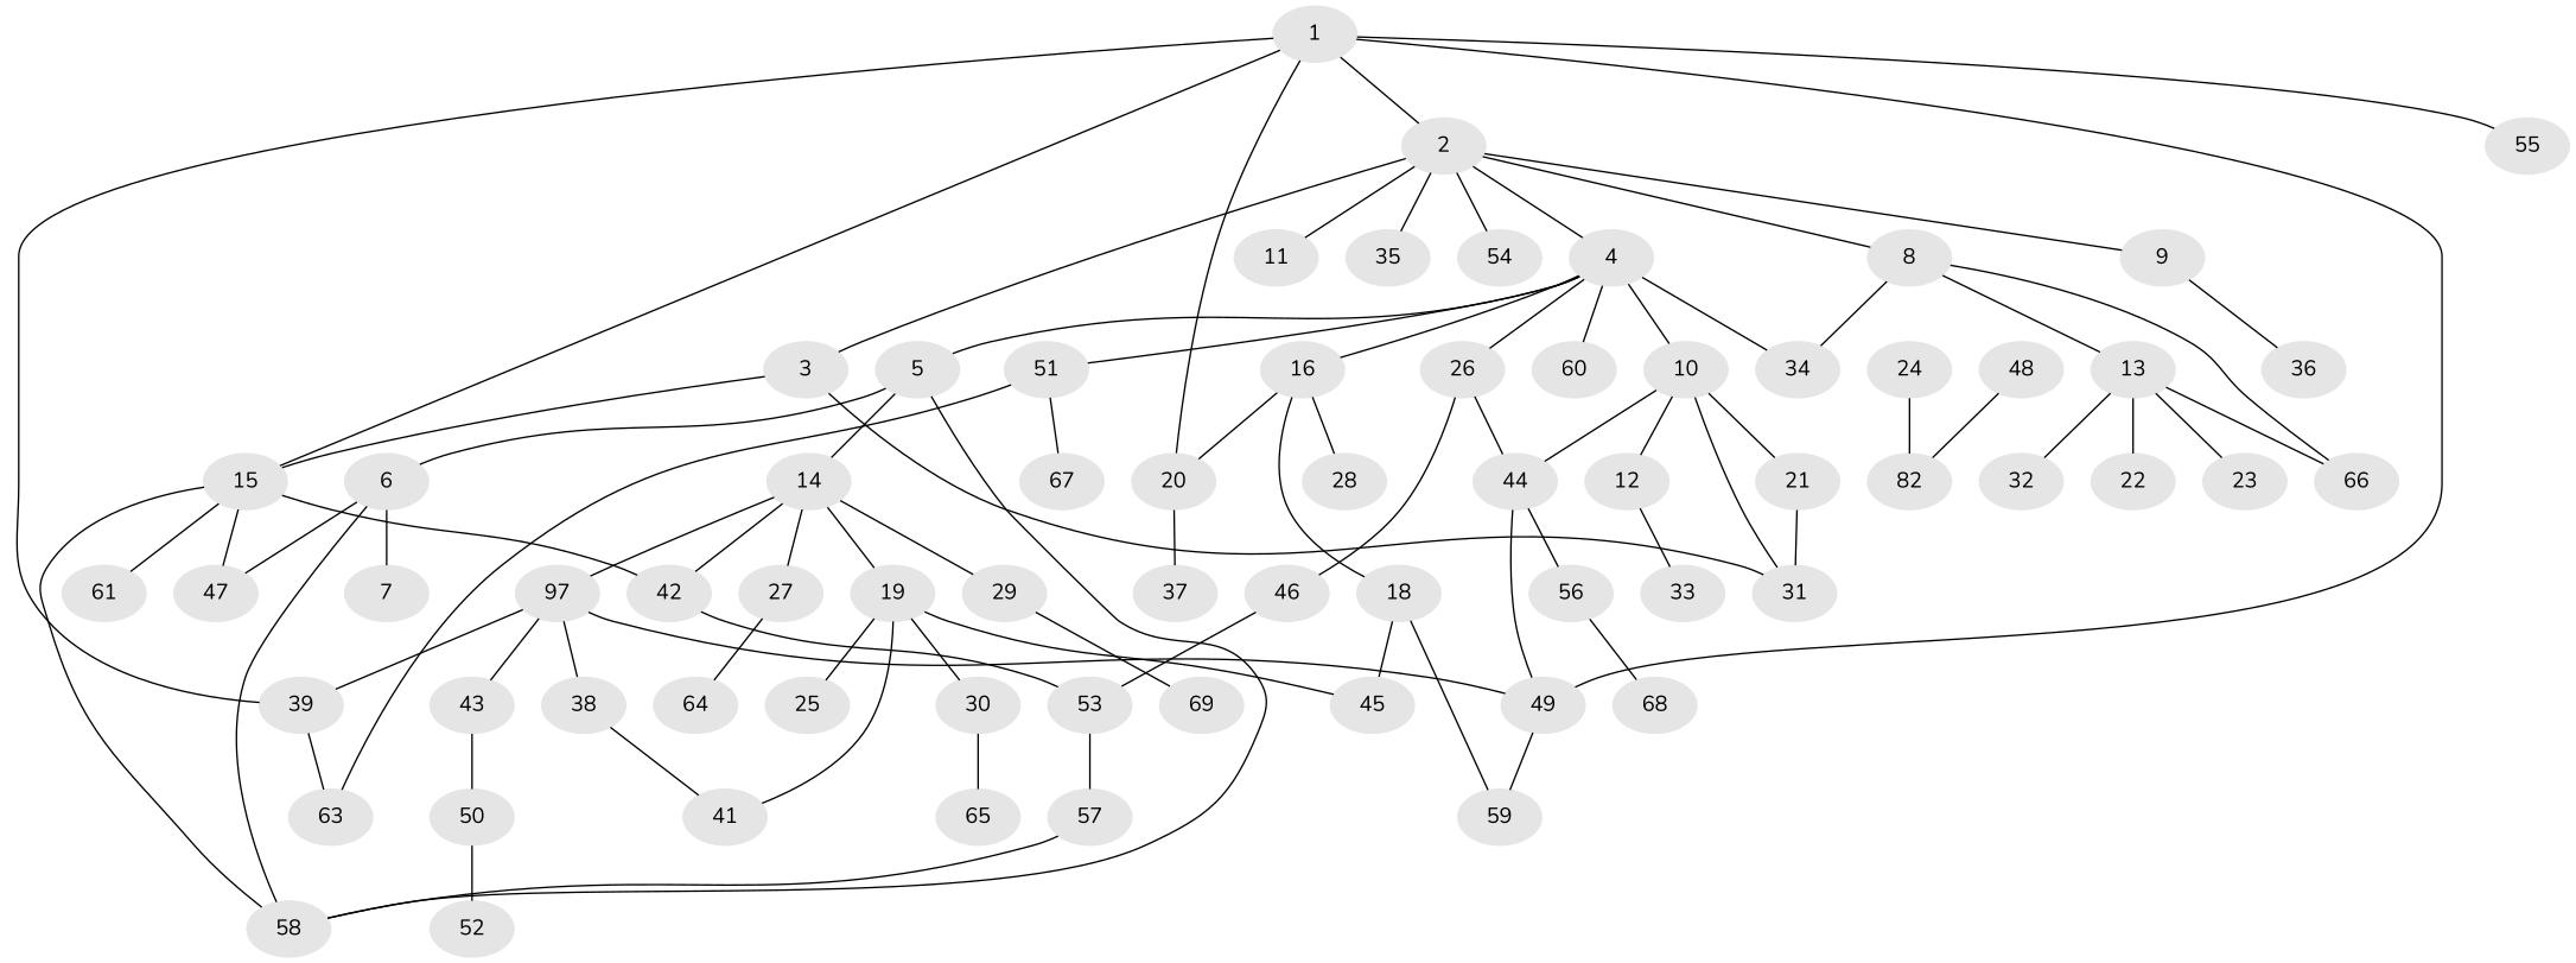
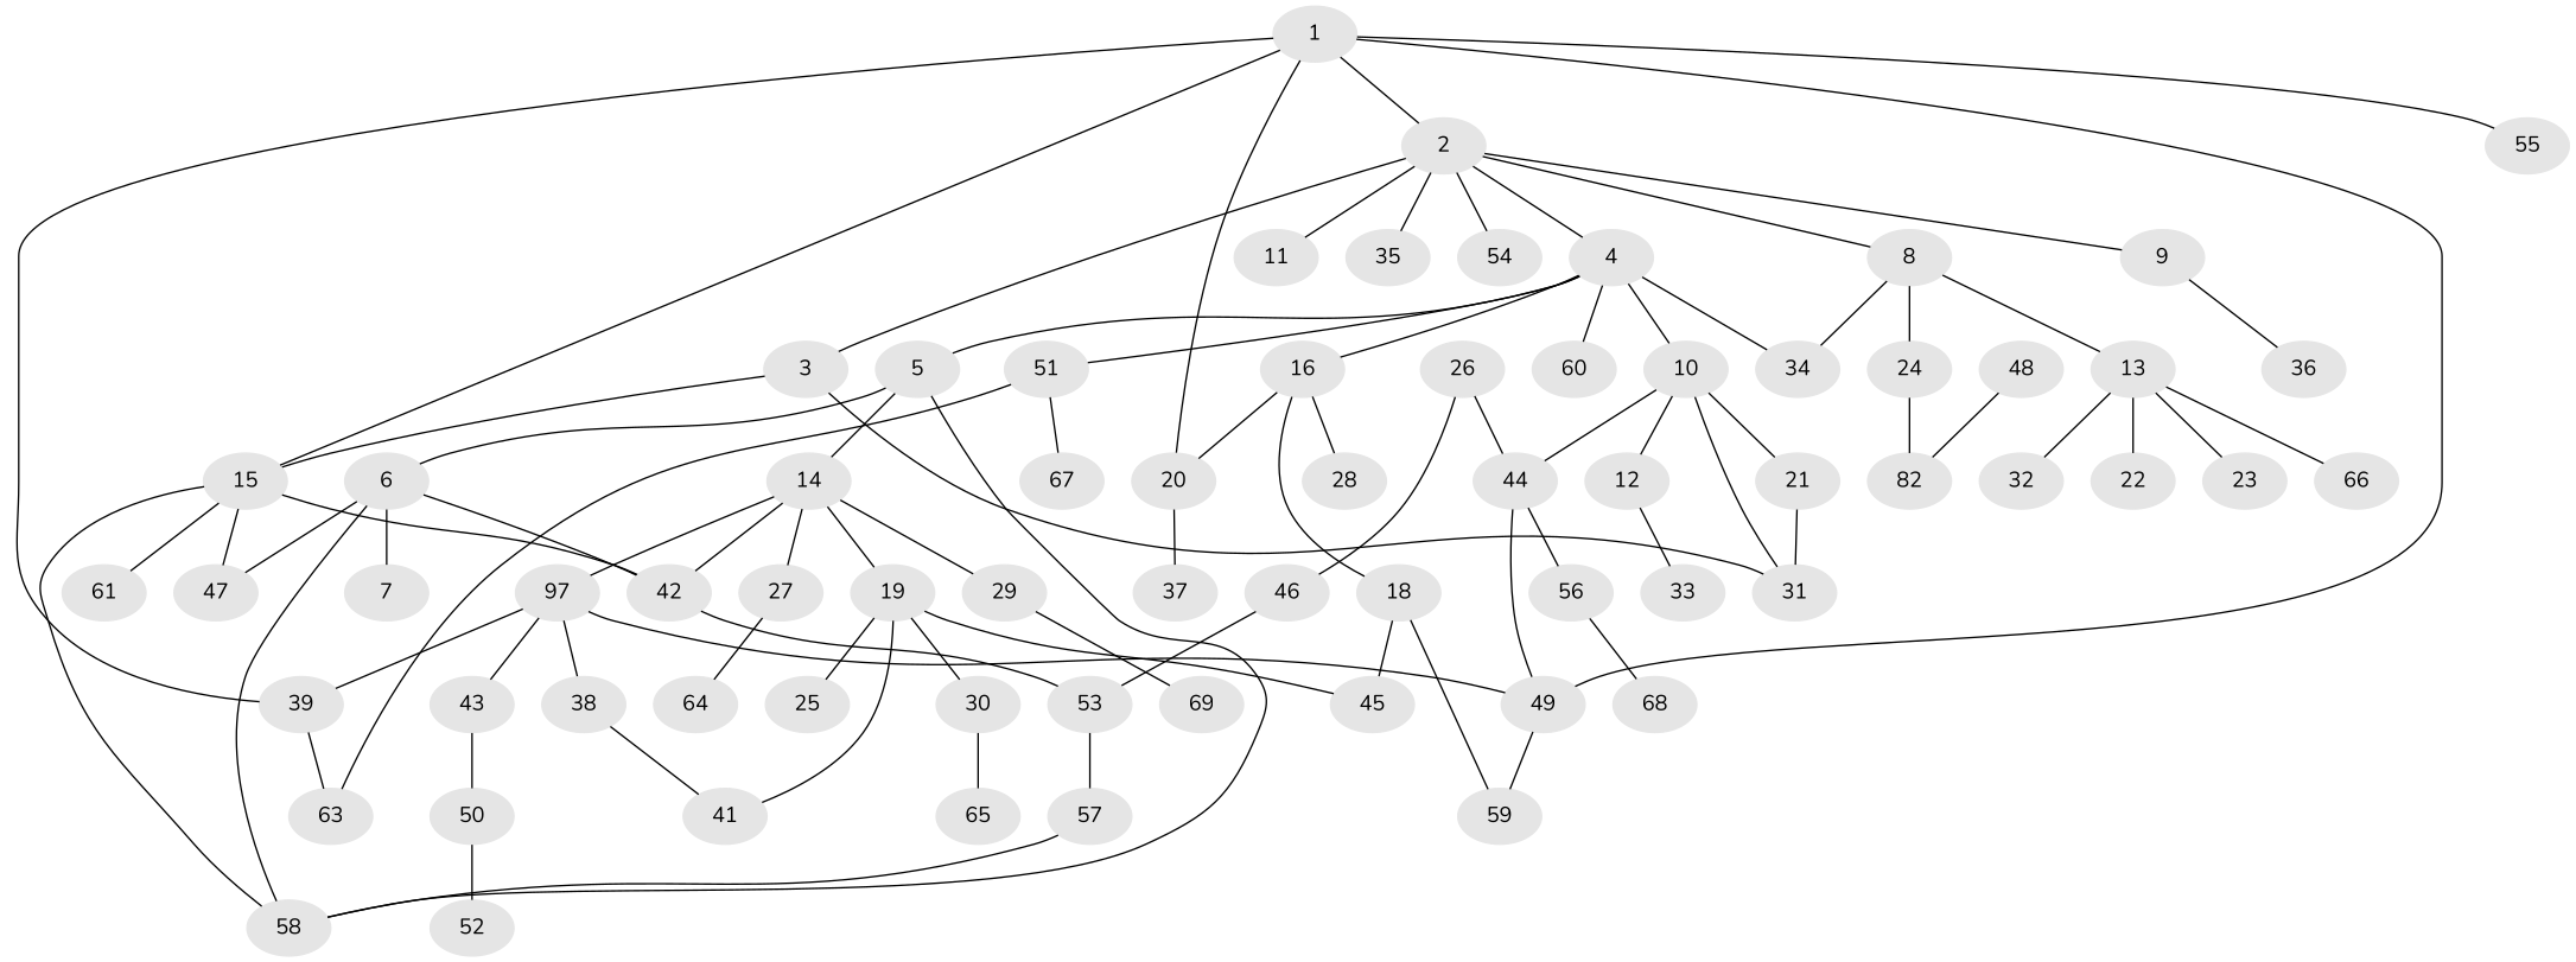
  graph {
    fontname=Nunito
    node [color=gray90 fontname=Nunito style=filled]
    edge [fontname=Nunito]
    1
    2
    15
    20
    39
    49
    55
    3
    4
    8
    9
    11
    35
    54
    58
    42
    47
    61
    37
    63
    59
    31
    5
    10
    16
    26
    34
    51
    60
    13
    24
    36
    6
    14
    12
    21
    44
    18
    28
    46
    67
    7
    n43 [label=97]
    19
    27
    29
    53
    22
    23
    32
    66
    n52 [label=82]
    33
    56
    38
    43
    45
    25
    30
    41
    64
    69
    50
    65
    48
    57
    52
    68
    1 -- 2
    1 -- 15
    1 -- 20
    1 -- 39
    1 -- 49
    1 -- 55
    2 -- 3
    2 -- 4
    2 -- 8
    2 -- 9
    2 -- 11
    2 -- 35
    2 -- 54
    15 -- 58
    15 -- 42
    15 -- 47
    15 -- 61
    20 -- 37
    39 -- 63
    49 -- 59
    3 -- 15
    3 -- 31
    4 -- 5
    4 -- 10
    4 -- 16
-   4 -- 26
    4 -- 34
    4 -- 51
    4 -- 60
    8 -- 34
    8 -- 13
-   8 -- 66
+   8 -- 24
    9 -- 36
    42 -- 53
    5 -- 58
    5 -- 6
    5 -- 14
    10 -- 31
    10 -- 12
    10 -- 21
    10 -- 44
    16 -- 20
    16 -- 18
    16 -- 28
    26 -- 44
    26 -- 46
    51 -- 63
    51 -- 67
    13 -- 22
    13 -- 23
    13 -- 32
    13 -- 66
    24 -- n52
    6 -- 58
+   6 -- 42
    6 -- 47
    6 -- 7
    14 -- 42
    14 -- n43
    14 -- 19
    14 -- 27
    14 -- 29
    12 -- 33
    21 -- 31
    44 -- 49
    44 -- 56
    18 -- 59
    18 -- 45
    46 -- 53
    n43 -- 39
    n43 -- 49
    n43 -- 38
    n43 -- 43
    19 -- 45
    19 -- 25
    19 -- 30
    19 -- 41
    27 -- 64
    29 -- 69
    53 -- 57
    56 -- 68
    38 -- 41
    43 -- 50
    30 -- 65
    50 -- 52
    48 -- n52
    57 -- 58
  }
